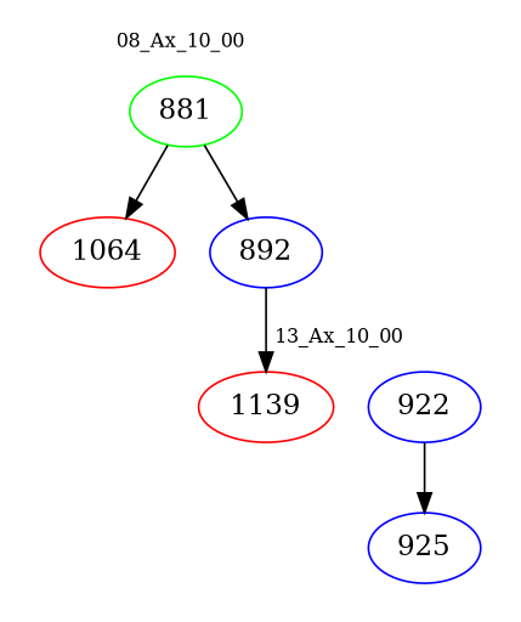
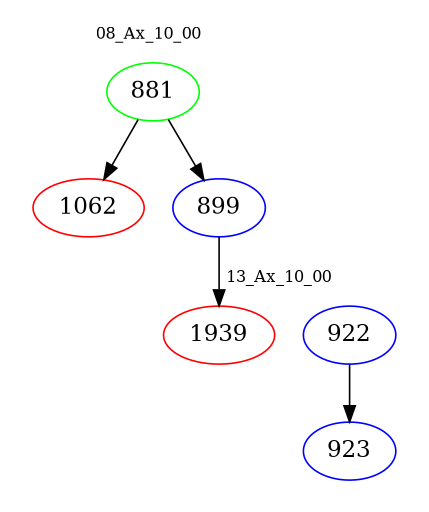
  digraph {
    node [color=blue]
    edge [color=black]
    n1 [color=green label=881]
-   n2 [color=red label=1064]
-   n3 [label=892]
+   n2 [color=red label=1062]
+   n3 [label=899]
    n4 [label=922]
-   n5 [label=925]
-   n6 [color=red label=1139]
+   n5 [label=923]
+   n6 [color=red label=1939]
    subgraph cluster_1 {
      color=white
      fontsize=10
      label="08_Ax_10_00"
      n1
      n2
      n3
    }
    subgraph cluster_2 {
      color=white
      fontsize=10
      label="13_Ax_10_00"
      n4
      n5
      n6
    }
    n1 -> n2
    n1 -> n3
    n3 -> n6
    n4 -> n5
  }
